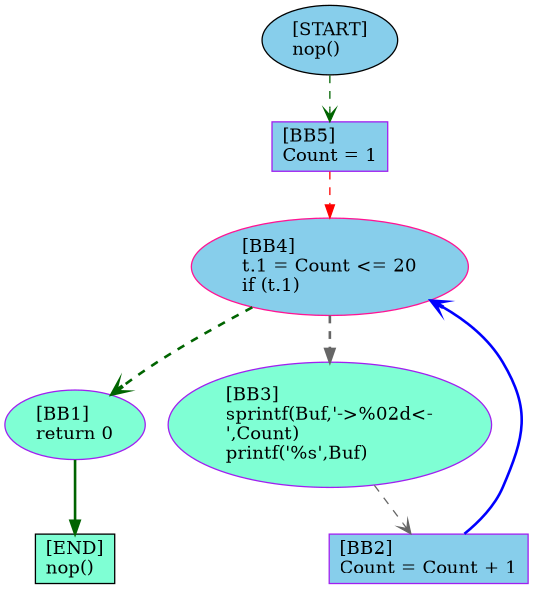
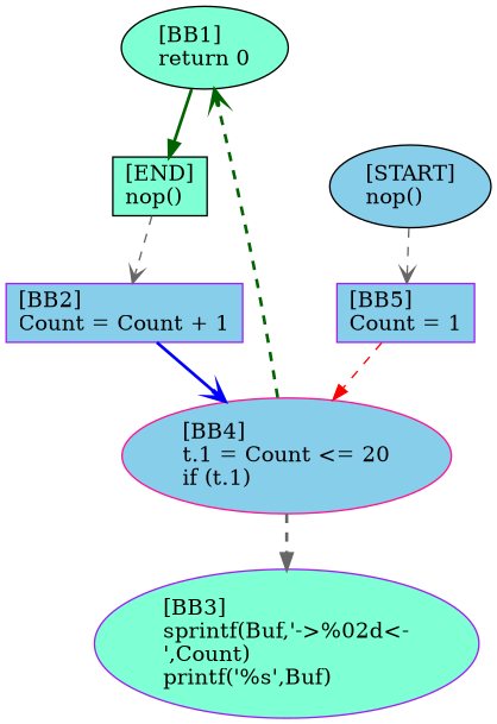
  digraph {
    node [color=purple fillcolor=skyblue shape=ellipse style=filled]
    edge [arrowhead=vee color=gray40 style=dashed]
-   n1 [fillcolor=aquamarine label="[BB1]\lreturn 0\l"]
+   n1 [color=black fillcolor=aquamarine label="[BB1]\lreturn 0\l"]
    n2 [color=black fillcolor=aquamarine label="[END]\lnop()\l" shape=box]
    n3 [color=black label="[START]\lnop()\l"]
    n4 [label="[BB5]\lCount = 1\l" shape=box]
    n5 [color=deeppink label="[BB4]\lt.1 = Count <= 20\lif (t.1)\l"]
    n6 [label="[BB2]\lCount = Count + 1\l" shape=box]
    n7 [fillcolor=aquamarine label="[BB3]\lsprintf(Buf,'->%02d<-\n',Count)\lprintf('%s',Buf)\l"]
    n1 -> n2 [arrowhead=normal color=darkgreen style=bold]
-   n3 -> n4 [color=darkgreen]
+   n3 -> n4
    n4 -> n5 [arrowhead=normal color=red]
    n5 -> n1 [color=darkgreen penwidth=2]
    n5 -> n7 [arrowhead=normal penwidth=2]
    n6 -> n5 [color=blue style=bold]
-   n7 -> n6
+   n2 -> n6
  }
